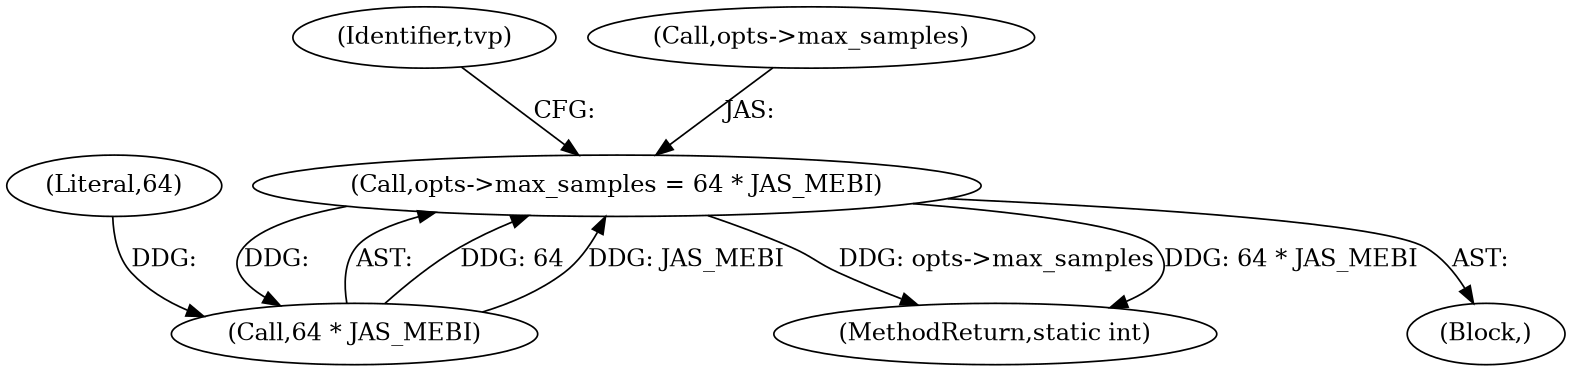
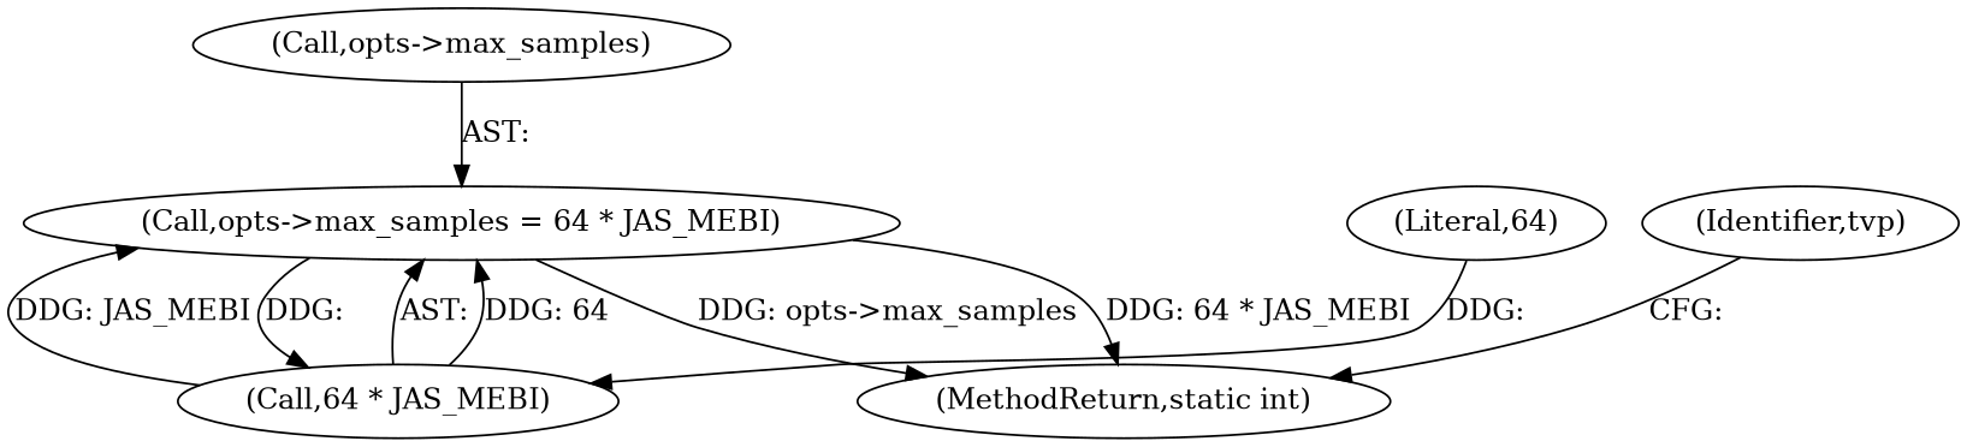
  digraph {
    fontname="DejaVu Serif"
    node [fontname="DejaVu Serif"]
    edge [fontname="DejaVu Serif"]
    n1 [label="(Call,opts->max_samples = 64 * JAS_MEBI)"]
    n2 [label="(Call,64 * JAS_MEBI)"]
-   n3 [label="(Block,)"]
    n4 [label="(MethodReturn,static int)"]
    n5 [label="(Identifier,tvp)"]
    n6 [label="(Call,opts->max_samples)"]
    n7 [label="(Literal,64)"]
    n1 -> n2 [label="DDG: "]
-   n1 -> n3 [label="AST: "]
    n1 -> n4 [label="DDG: opts->max_samples"]
    n1 -> n4 [label="DDG: 64 * JAS_MEBI"]
    n2 -> n1 [label="AST: "]
    n2 -> n1 [label="DDG: 64"]
    n2 -> n1 [label="DDG: JAS_MEBI"]
-   n5 -> n1 [label="CFG: "]
-   n6 -> n1 [label="JAS: "]
+   n5 -> n4 [label="CFG: "]
+   n6 -> n1 [label="AST: "]
    n7 -> n2 [label="DDG: "]
  }
